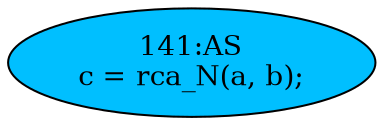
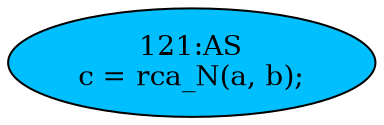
  strict digraph {
    rankdir=LR
-   n1 [ast="<pyverilog.vparser.ast.Assign object at 0x7f9d7db6b890>" def_var="['c']" fillcolor=deepskyblue label="141:AS\nc = rca_N(a, b);" statements="[]" style=filled typ=Assign use_var="['rca_N', 'a', 'b']"]
+   n1 [ast="<pyverilog.vparser.ast.Assign object at 0x7f9d7db6b890>" def_var="['c']" fillcolor=deepskyblue label="121:AS\nc = rca_N(a, b);" statements="[]" style=filled typ=Assign use_var="['rca_N', 'a', 'b']"]
  }
